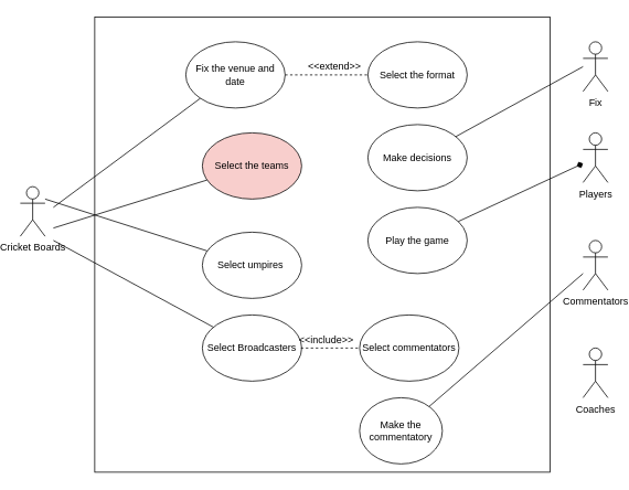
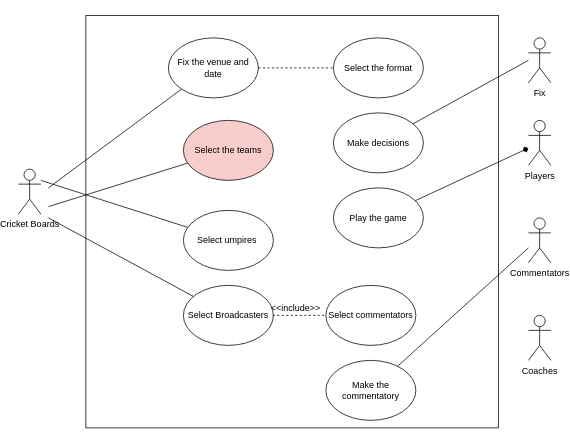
  <mxCell id="0" />
  <mxCell id="1" parent="0" />
  <mxCell id="2" value="" style="whiteSpace=wrap;html=1;aspect=fixed;" vertex="1" parent="1"><mxGeometry x="110" y="20" width="550" height="550" as="geometry" /></mxCell>
  <mxCell id="3" value="Cricket Boards" style="shape=umlActor;verticalLabelPosition=bottom;verticalAlign=top;html=1;outlineConnect=0;" vertex="1" parent="1"><mxGeometry x="20" y="225" width="30" height="60" as="geometry" /></mxCell>
  <mxCell id="4" value="Fix the venue and date" style="ellipse;whiteSpace=wrap;html=1;" vertex="1" parent="1"><mxGeometry x="220" y="50" width="120" height="80" as="geometry" /></mxCell>
  <mxCell id="5" value="Select the teams" style="ellipse;whiteSpace=wrap;html=1;fillColor=#f8cecc;" vertex="1" parent="1"><mxGeometry x="240" y="160" width="120" height="80" as="geometry" /></mxCell>
  <mxCell id="6" value="Select umpires&amp;nbsp;" style="ellipse;whiteSpace=wrap;html=1;" vertex="1" parent="1"><mxGeometry x="240" y="280" width="120" height="80" as="geometry" /></mxCell>
  <mxCell id="7" value="Select Broadcasters" style="ellipse;whiteSpace=wrap;html=1;" vertex="1" parent="1"><mxGeometry x="240" y="380" width="120" height="80" as="geometry" /></mxCell>
  <mxCell id="8" value="" style="endArrow=none;html=1;entryX=0;entryY=1;entryDx=0;entryDy=0;" edge="1" parent="1" target="4"><mxGeometry width="50" height="50" relative="1" as="geometry"><mxPoint x="60" y="250" as="sourcePoint" /><mxPoint x="110" y="200" as="targetPoint" /></mxGeometry></mxCell>
  <mxCell id="9" value="" style="endArrow=none;html=1;" edge="1" parent="1" target="5"><mxGeometry width="50" height="50" relative="1" as="geometry"><mxPoint x="60" y="275" as="sourcePoint" /><mxPoint x="110" y="225" as="targetPoint" /></mxGeometry></mxCell>
  <mxCell id="10" value="" style="endArrow=none;html=1;" edge="1" parent="1" target="6"><mxGeometry width="50" height="50" relative="1" as="geometry"><mxPoint x="50" y="240" as="sourcePoint" /><mxPoint x="100" y="190" as="targetPoint" /></mxGeometry></mxCell>
  <mxCell id="11" value="" style="endArrow=none;html=1;" edge="1" parent="1" target="7"><mxGeometry width="50" height="50" relative="1" as="geometry"><mxPoint x="60" y="290" as="sourcePoint" /><mxPoint x="110" y="240" as="targetPoint" /></mxGeometry></mxCell>
  <mxCell id="12" value="&lt;span&gt;Select commentators&lt;/span&gt;" style="ellipse;whiteSpace=wrap;html=1;" vertex="1" parent="1"><mxGeometry x="430" y="380" width="120" height="80" as="geometry" /></mxCell>
  <mxCell id="13" value="" style="endArrow=none;dashed=1;html=1;" edge="1" parent="1" target="12"><mxGeometry width="50" height="50" relative="1" as="geometry"><mxPoint x="359" y="420" as="sourcePoint" /><mxPoint x="409" y="370" as="targetPoint" /></mxGeometry></mxCell>
  <mxCell id="14" value="&amp;lt;&amp;lt;include&amp;gt;&amp;gt;" style="text;html=1;strokeColor=none;fillColor=none;align=center;verticalAlign=middle;whiteSpace=wrap;rounded=0;" vertex="1" parent="1"><mxGeometry x="370" y="400" width="40" height="20" as="geometry" /></mxCell>
  <mxCell id="15" value="Fix" style="shape=umlActor;verticalLabelPosition=bottom;verticalAlign=top;html=1;outlineConnect=0;" vertex="1" parent="1"><mxGeometry x="700" y="50" width="30" height="60" as="geometry" /></mxCell>
  <mxCell id="16" value="Players" style="shape=umlActor;verticalLabelPosition=bottom;verticalAlign=top;html=1;outlineConnect=0;" vertex="1" parent="1"><mxGeometry x="700" y="160" width="30" height="60" as="geometry" /></mxCell>
  <mxCell id="17" value="Commentators" style="shape=umlActor;verticalLabelPosition=bottom;verticalAlign=top;html=1;outlineConnect=0;" vertex="1" parent="1"><mxGeometry x="700" y="290" width="30" height="60" as="geometry" /></mxCell>
  <mxCell id="18" value="Coaches" style="shape=umlActor;verticalLabelPosition=bottom;verticalAlign=top;html=1;outlineConnect=0;" vertex="1" parent="1"><mxGeometry x="700" y="420" width="30" height="60" as="geometry" /></mxCell>
  <mxCell id="19" value="Select the format" style="ellipse;whiteSpace=wrap;html=1;" vertex="1" parent="1"><mxGeometry x="440" y="50" width="120" height="80" as="geometry" /></mxCell>
  <mxCell id="20" value="" style="endArrow=none;dashed=1;html=1;exitX=1;exitY=0.5;exitDx=0;exitDy=0;" edge="1" parent="1" source="4"><mxGeometry width="50" height="50" relative="1" as="geometry"><mxPoint x="390" y="140" as="sourcePoint" /><mxPoint x="440" y="90" as="targetPoint" /></mxGeometry></mxCell>
- <mxCell id="21" value="&amp;lt;&amp;lt;extend&amp;gt;&amp;gt;" style="text;html=1;strokeColor=none;fillColor=none;align=center;verticalAlign=middle;whiteSpace=wrap;rounded=0;" vertex="1" parent="1"><mxGeometry x="380" y="70" width="40" height="20" as="geometry" /></mxCell>
  <mxCell id="22" value="Make decisions" style="ellipse;whiteSpace=wrap;html=1;" vertex="1" parent="1"><mxGeometry x="440" y="150" width="120" height="80" as="geometry" /></mxCell>
  <mxCell id="23" value="" style="endArrow=none;html=1;" edge="1" parent="1" source="22"><mxGeometry width="50" height="50" relative="1" as="geometry"><mxPoint x="650" y="130" as="sourcePoint" /><mxPoint x="700" y="80" as="targetPoint" /></mxGeometry></mxCell>
  <mxCell id="24" value="Play the game" style="ellipse;whiteSpace=wrap;html=1;" vertex="1" parent="1"><mxGeometry x="440" y="250" width="120" height="80" as="geometry" /></mxCell>
  <mxCell id="25" value="" style="endArrow=diamond;html=1;" edge="1" parent="1" source="24" target="16"><mxGeometry width="50" height="50" relative="1" as="geometry"><mxPoint x="650" y="250" as="sourcePoint" /><mxPoint x="700" y="200" as="targetPoint" /></mxGeometry></mxCell>
- <mxCell id="26" value="Make the commentatory" style="ellipse;whiteSpace=wrap;html=1;" vertex="1" parent="1"><mxGeometry x="430" y="480" width="100" height="80" as="geometry" /></mxCell>
+ <mxCell id="26" value="Make the commentatory" style="ellipse;whiteSpace=wrap;html=1;" vertex="1" parent="1"><mxGeometry x="430" y="480" width="120" height="80" as="geometry" /></mxCell>
  <mxCell id="27" value="" style="endArrow=none;html=1;" edge="1" parent="1" source="26"><mxGeometry width="50" height="50" relative="1" as="geometry"><mxPoint x="650" y="380" as="sourcePoint" /><mxPoint x="700" y="330" as="targetPoint" /></mxGeometry></mxCell>
